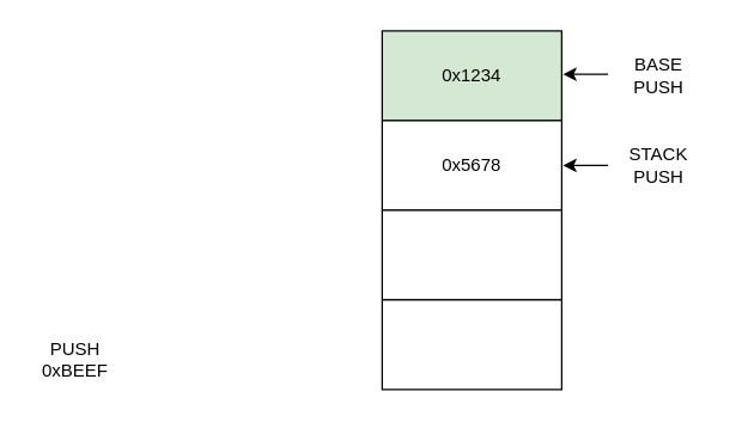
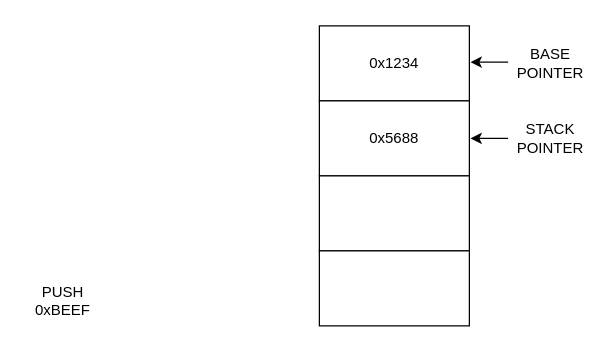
  <mxCell id="0" />
  <mxCell id="1" parent="0" />
- <mxCell id="2" value="0x1234" style="rounded=0;whiteSpace=wrap;html=1;fillColor=#d5e8d4;" vertex="1" parent="1"><mxGeometry x="255" y="20" width="120" height="60" as="geometry" /></mxCell>
- <mxCell id="3" value="0x5678" style="rounded=0;whiteSpace=wrap;html=1;" vertex="1" parent="1"><mxGeometry x="255" y="80" width="120" height="60" as="geometry" /></mxCell>
+ <mxCell id="2" value="0x1234" style="rounded=0;whiteSpace=wrap;html=1;" vertex="1" parent="1"><mxGeometry x="255" y="20" width="120" height="60" as="geometry" /></mxCell>
+ <mxCell id="3" value="0x5688" style="rounded=0;whiteSpace=wrap;html=1;" vertex="1" parent="1"><mxGeometry x="255" y="80" width="120" height="60" as="geometry" /></mxCell>
  <mxCell id="4" value="" style="rounded=0;whiteSpace=wrap;html=1;" vertex="1" parent="1"><mxGeometry x="255" y="140" width="120" height="60" as="geometry" /></mxCell>
  <mxCell id="5" value="" style="rounded=0;whiteSpace=wrap;html=1;" vertex="1" parent="1"><mxGeometry x="255" y="200" width="120" height="60" as="geometry" /></mxCell>
  <mxCell id="6" value="PUSH 0xBEEF" style="text;html=1;strokeColor=none;fillColor=none;align=center;verticalAlign=middle;whiteSpace=wrap;rounded=0;" vertex="1" parent="1"><mxGeometry x="20" y="225" width="60" height="30" as="geometry" /></mxCell>
  <mxCell id="7" value="" style="endArrow=classic;html=1;rounded=0;" edge="1" parent="1"><mxGeometry width="50" height="50" relative="1" as="geometry"><mxPoint x="406" y="110" as="sourcePoint" /><mxPoint x="376" y="110" as="targetPoint" /></mxGeometry></mxCell>
- <mxCell id="8" value="STACK PUSH" style="text;html=1;strokeColor=none;fillColor=none;align=center;verticalAlign=middle;whiteSpace=wrap;rounded=0;" vertex="1" parent="1"><mxGeometry x="410" y="95" width="60" height="30" as="geometry" /></mxCell>
- <mxCell id="9" value="BASE PUSH" style="text;html=1;strokeColor=none;fillColor=none;align=center;verticalAlign=middle;whiteSpace=wrap;rounded=0;" vertex="1" parent="1"><mxGeometry x="410" y="35" width="60" height="30" as="geometry" /></mxCell>
+ <mxCell id="8" value="STACK POINTER" style="text;html=1;strokeColor=none;fillColor=none;align=center;verticalAlign=middle;whiteSpace=wrap;rounded=0;" vertex="1" parent="1"><mxGeometry x="410" y="95" width="60" height="30" as="geometry" /></mxCell>
+ <mxCell id="9" value="BASE POINTER" style="text;html=1;strokeColor=none;fillColor=none;align=center;verticalAlign=middle;whiteSpace=wrap;rounded=0;" vertex="1" parent="1"><mxGeometry x="410" y="35" width="60" height="30" as="geometry" /></mxCell>
  <mxCell id="10" value="" style="endArrow=classic;html=1;rounded=0;" edge="1" parent="1"><mxGeometry width="50" height="50" relative="1" as="geometry"><mxPoint x="406" y="49" as="sourcePoint" /><mxPoint x="376" y="49" as="targetPoint" /></mxGeometry></mxCell>
